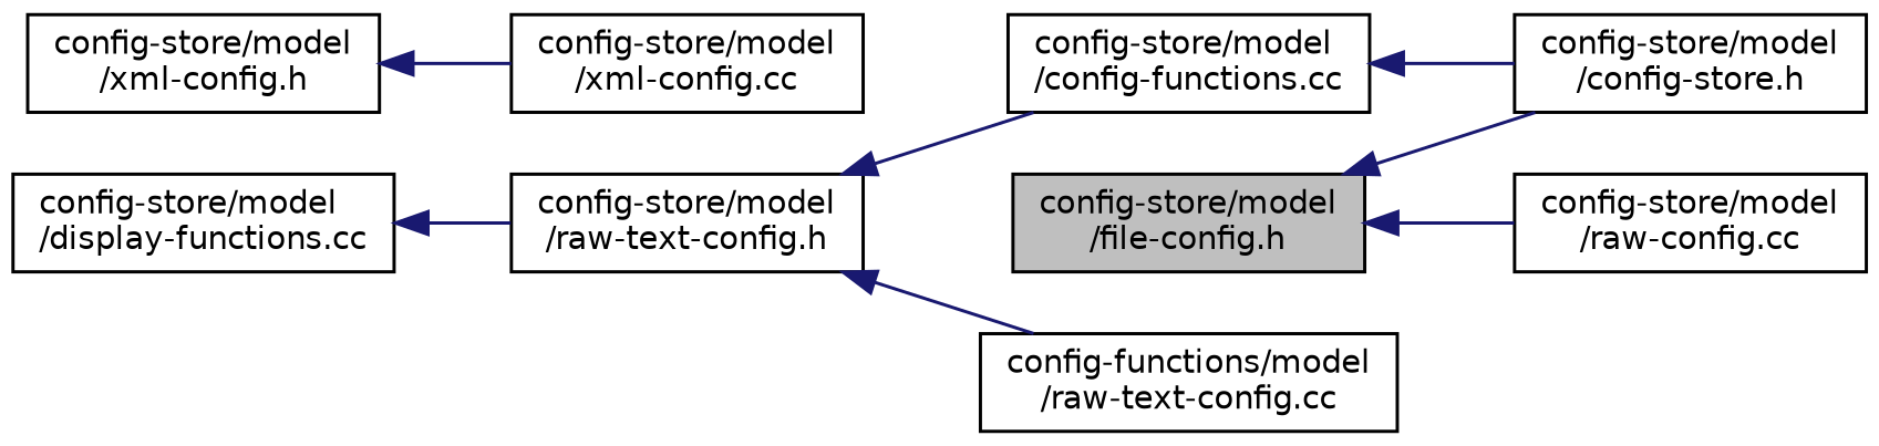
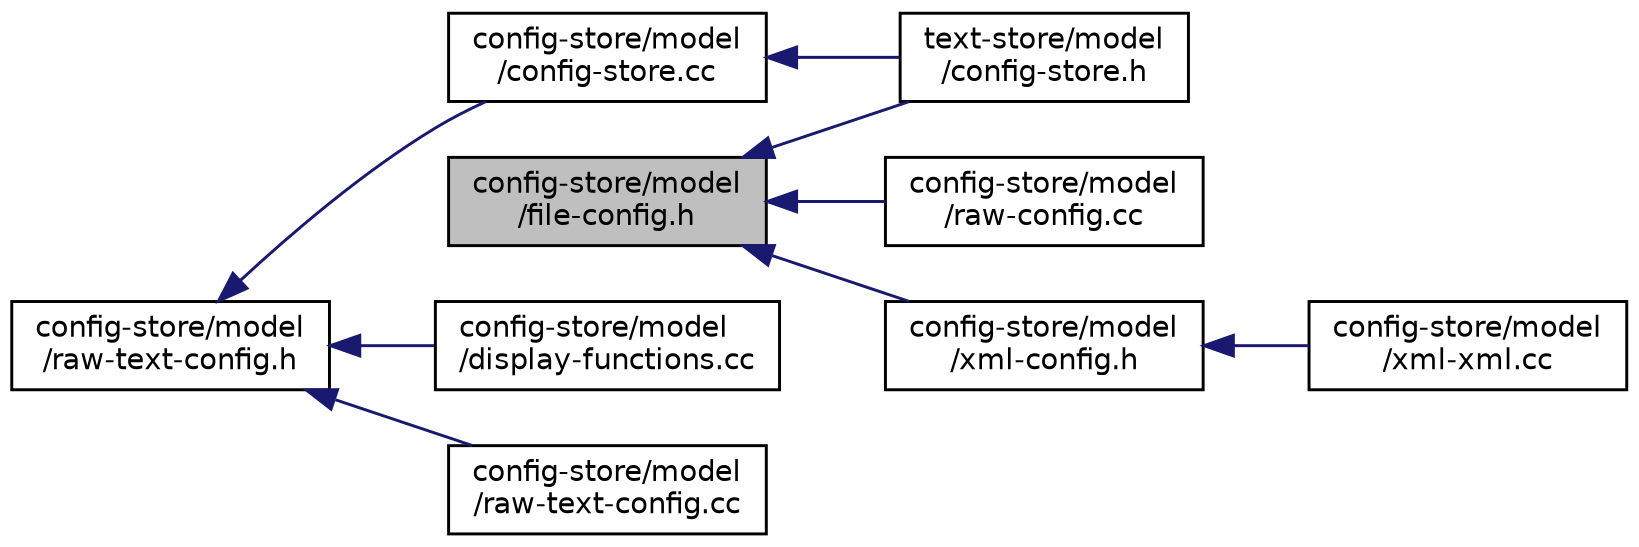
  digraph {
    rankdir=LR
    node [color=black fillcolor=white fontname=Helvetica fontsize=10 shape=record style=filled]
    edge [color=midnightblue dir=back fontname=Helvetica fontsize=10 labelfontname=Helvetica labelfontsize=10 style=solid]
    n1 [fillcolor=grey75 fontcolor=black height=0.2 label="config-store/model\l/file-config.h" width=0.4]
-   n2 [height=0.2 label="config-store/model\l/config-store.h" width=0.4]
+   n2 [height=0.2 label="text-store/model\l/config-store.h" width=0.4]
    n3 [height=0.2 label="config-store/model\l/raw-config.cc" width=0.4]
    n4 [height=0.2 label="config-store/model\l/xml-config.h" width=0.4]
    n5 [height=0.2 label="config-store/model\l/raw-text-config.h" width=0.4]
-   n6 [height=0.2 label="config-store/model\l/config-functions.cc" width=0.4]
+   n6 [height=0.2 label="config-store/model\l/config-store.cc" width=0.4]
    n7 [height=0.2 label="config-store/model\l/display-functions.cc" width=0.4]
-   n8 [height=0.2 label="config-functions/model\l/raw-text-config.cc" width=0.4]
-   n9 [height=0.2 label="config-store/model\l/xml-config.cc" width=0.4]
+   n8 [height=0.2 label="config-store/model\l/raw-text-config.cc" width=0.4]
+   n9 [height=0.2 label="config-store/model\l/xml-xml.cc" width=0.4]
    n1 -> n2
    n1 -> n3
+   n1 -> n4
    n4 -> n9
    n5 -> n6
-   n7 -> n5
+   n5 -> n7
    n5 -> n8
    n6 -> n2
  }
